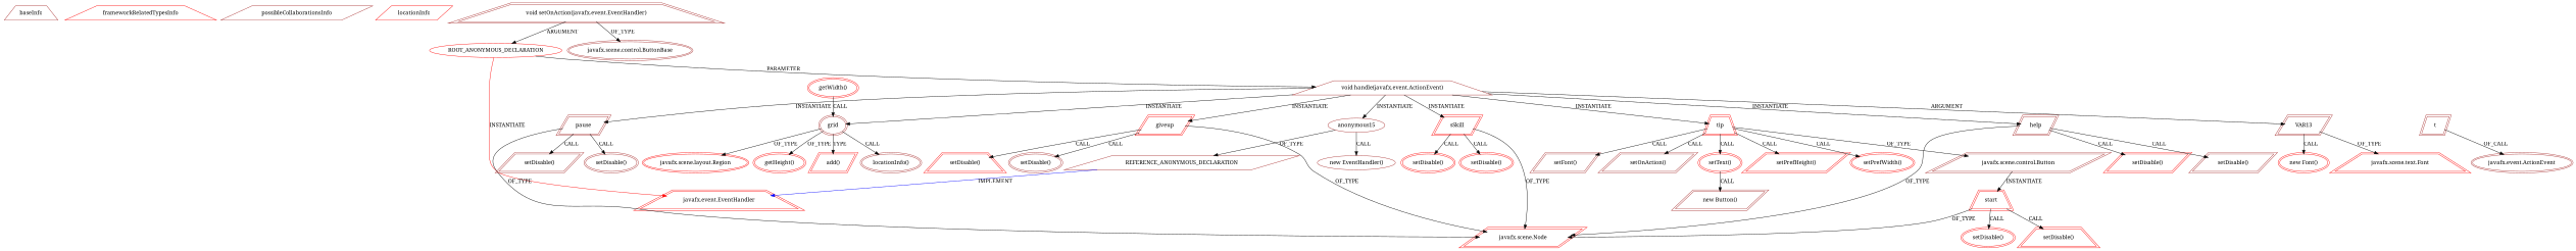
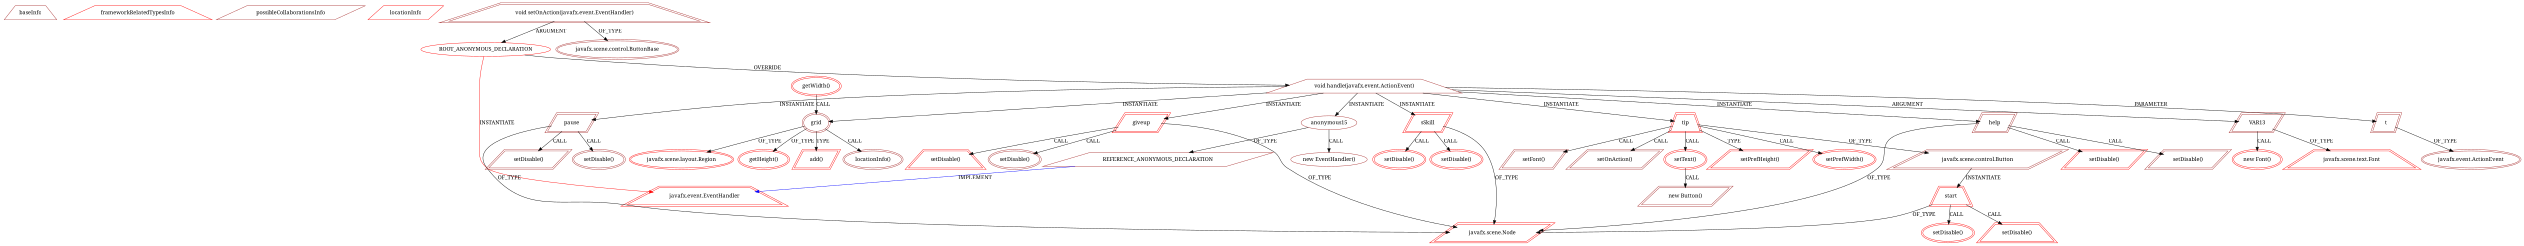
  digraph {
    fontname="Noto Serif"
    node [color=red fontname="Noto Serif" shape=parallelogram isFrameworkType=true vertexType=INSIDE_CALL peripheries=2]
    edge [fontname="Noto Serif"]
    baseInfo [category=extension_graph color=brown graphId=2349 isAnonymous=true possibleRelation=true shape=trapezium isFrameworkType="" vertexType="" peripheries=""]
    frameworkRelatedTypesInfo [0="javafx.event.EventHandler" shape=trapezium isFrameworkType="" vertexType="" peripheries=""]
    possibleCollaborationsInfo [0="2349~OVERRIDING_METHOD_DECLARATION-INSTANTIATION-~javafx.event.EventHandler ~javafx.event.EventHandler ~true~true" color=brown isFrameworkType="" vertexType="" peripheries=""]
    locationInfo [contextSignature="void start(javafx.stage.Stage)" filePath="/davelet-InternationalChess-JavaFX2/InternationalChess-JavaFX2-master/src/cn/davelet/internationalchess/InternationalChess.java" graphId=2349 projectName="davelet-InternationalChess-JavaFX2" isFrameworkType="" vertexType="" peripheries=""]
    n5 [isFrameworkType=false label=ROOT_ANONYMOUS_DECLARATION shape=ellipse vertexType=ROOT_ANONYMOUS_DECLARATION peripheries=""]
    n6 [label="javafx.event.EventHandler" shape=trapezium vertexType=FRAMEWORK_INTERFACE_TYPE]
    n7 [color=brown isFrameworkType=false label="void handle(javafx.event.ActionEvent)" shape=trapezium vertexType=OVERRIDING_METHOD_DECLARATION peripheries=""]
    n8 [color=brown label=t vertexType=PARAMETER_DECLARATION]
    n9 [color=brown label=pause vertexType=VARIABLE_EXPRESION]
    n10 [label=giveup vertexType=VARIABLE_EXPRESION]
    n11 [label=sSkill vertexType=VARIABLE_EXPRESION]
    n12 [label=tip shape=trapezium vertexType=VARIABLE_EXPRESION]
    n13 [color=brown label=grid shape=ellipse vertexType=VARIABLE_EXPRESION]
    n14 [color=brown label=help vertexType=VARIABLE_EXPRESION]
    n15 [color=brown label=VAR13 vertexType=VARIABLE_EXPRESION]
    n16 [color=brown isFrameworkType=false label=anonymous15 shape=ellipse vertexType=VARIABLE_EXPRESION peripheries=""]
    n17 [color=brown label="void setOnAction(javafx.event.EventHandler)" shape=trapezium vertexType=OUTSIDE_CALL]
    n18 [color=brown label="javafx.scene.control.ButtonBase" shape=ellipse vertexType=FRAMEWORK_CLASS_TYPE]
    n19 [color=brown label="javafx.event.ActionEvent" shape=ellipse vertexType=FRAMEWORK_CLASS_TYPE]
    n20 [label=start shape=trapezium vertexType=VARIABLE_EXPRESION]
    n21 [label="javafx.scene.Node" vertexType=FRAMEWORK_CLASS_TYPE]
    n22 [label="setDisable()" shape=ellipse]
    n23 [label="setDisable()" shape=trapezium]
    n24 [color=brown label="setDisable()" shape=ellipse]
    n25 [color=brown label="setDisable()"]
    n26 [color=brown label="setDisable()" shape=ellipse]
    n27 [label="setDisable()" shape=trapezium]
    n28 [label="setDisable()" shape=ellipse]
    n29 [label="setDisable()" shape=ellipse]
    n30 [color=brown label="javafx.scene.control.Button" vertexType=FRAMEWORK_CLASS_TYPE]
    n31 [label="setPrefHeight()"]
    n32 [label="setPrefWidth()" shape=ellipse]
    n33 [label="setText()" shape=ellipse]
    n34 [color=brown label="setFont()"]
    n35 [color=brown label="setOnAction()"]
    n36 [label="javafx.scene.layout.Region" shape=ellipse vertexType=FRAMEWORK_CLASS_TYPE]
    n37 [label="getHeight()" shape=ellipse]
    n38 [label="add()"]
    n39 [color=brown label="locationInfo()" shape=ellipse]
    n40 [label="setDisable()"]
    n41 [color=brown label="setDisable()"]
    n42 [label="javafx.scene.text.Font" shape=trapezium vertexType=FRAMEWORK_CLASS_TYPE]
    n43 [label="new Font()" shape=ellipse vertexType=CONSTRUCTOR_CALL]
    n44 [color=brown isFrameworkType=false label=REFERENCE_ANONYMOUS_DECLARATION vertexType=REFERENCE_ANONYMOUS_DECLARATION peripheries=""]
    n45 [color=brown isFrameworkType=false label="new EventHandler()" shape=ellipse vertexType=CONSTRUCTOR_CALL peripheries=""]
    n46 [color=brown label="new Button()" vertexType=CONSTRUCTOR_CALL]
    n47 [label="getWidth()" shape=ellipse]
    n5 -> n6 [color=red label=INSTANTIATE]
-   n5 -> n7 [label=PARAMETER]
+   n5 -> n7 [label=OVERRIDE]
+   n7 -> n8 [label=PARAMETER]
    n7 -> n9 [label=INSTANTIATE]
    n7 -> n10 [label=INSTANTIATE]
    n7 -> n11 [label=INSTANTIATE]
    n7 -> n12 [label=INSTANTIATE]
    n7 -> n13 [label=INSTANTIATE]
    n7 -> n14 [label=INSTANTIATE]
    n7 -> n15 [label=ARGUMENT]
    n7 -> n16 [label=INSTANTIATE]
-   n8 -> n19 [label=OF_CALL]
+   n8 -> n19 [label=OF_TYPE]
    n9 -> n21 [label=OF_TYPE]
    n9 -> n24 [label=CALL]
    n9 -> n25 [label=CALL]
    n10 -> n21 [label=OF_TYPE]
    n10 -> n26 [label=CALL]
    n10 -> n27 [label=CALL]
    n11 -> n21 [label=OF_TYPE]
    n11 -> n28 [label=CALL]
    n11 -> n29 [label=CALL]
    n12 -> n30 [label=OF_TYPE]
-   n12 -> n31 [label=CALL]
+   n12 -> n31 [label=TYPE]
    n12 -> n32 [label=CALL]
    n12 -> n33 [label=CALL]
    n12 -> n34 [label=CALL]
    n12 -> n35 [label=CALL]
    n13 -> n36 [label=OF_TYPE]
    n13 -> n37 [label=OF_TYPE]
    n13 -> n38 [label=TYPE]
    n13 -> n39 [label=CALL]
    n14 -> n21 [label=OF_TYPE]
    n14 -> n40 [label=CALL]
    n14 -> n41 [label=CALL]
    n15 -> n42 [label=OF_TYPE]
    n15 -> n43 [label=CALL]
    n16 -> n44 [label=OF_TYPE]
    n16 -> n45 [label=CALL]
    n17 -> n5 [label=ARGUMENT]
    n17 -> n18 [label=OF_TYPE]
    n20 -> n21 [label=OF_TYPE]
    n20 -> n22 [label=CALL]
    n20 -> n23 [label=CALL]
    n30 -> n20 [label=INSTANTIATE]
    n33 -> n46 [label=CALL]
    n44 -> n6 [color=blue label=IMPLEMENT]
    n47 -> n13 [label=CALL]
  }
